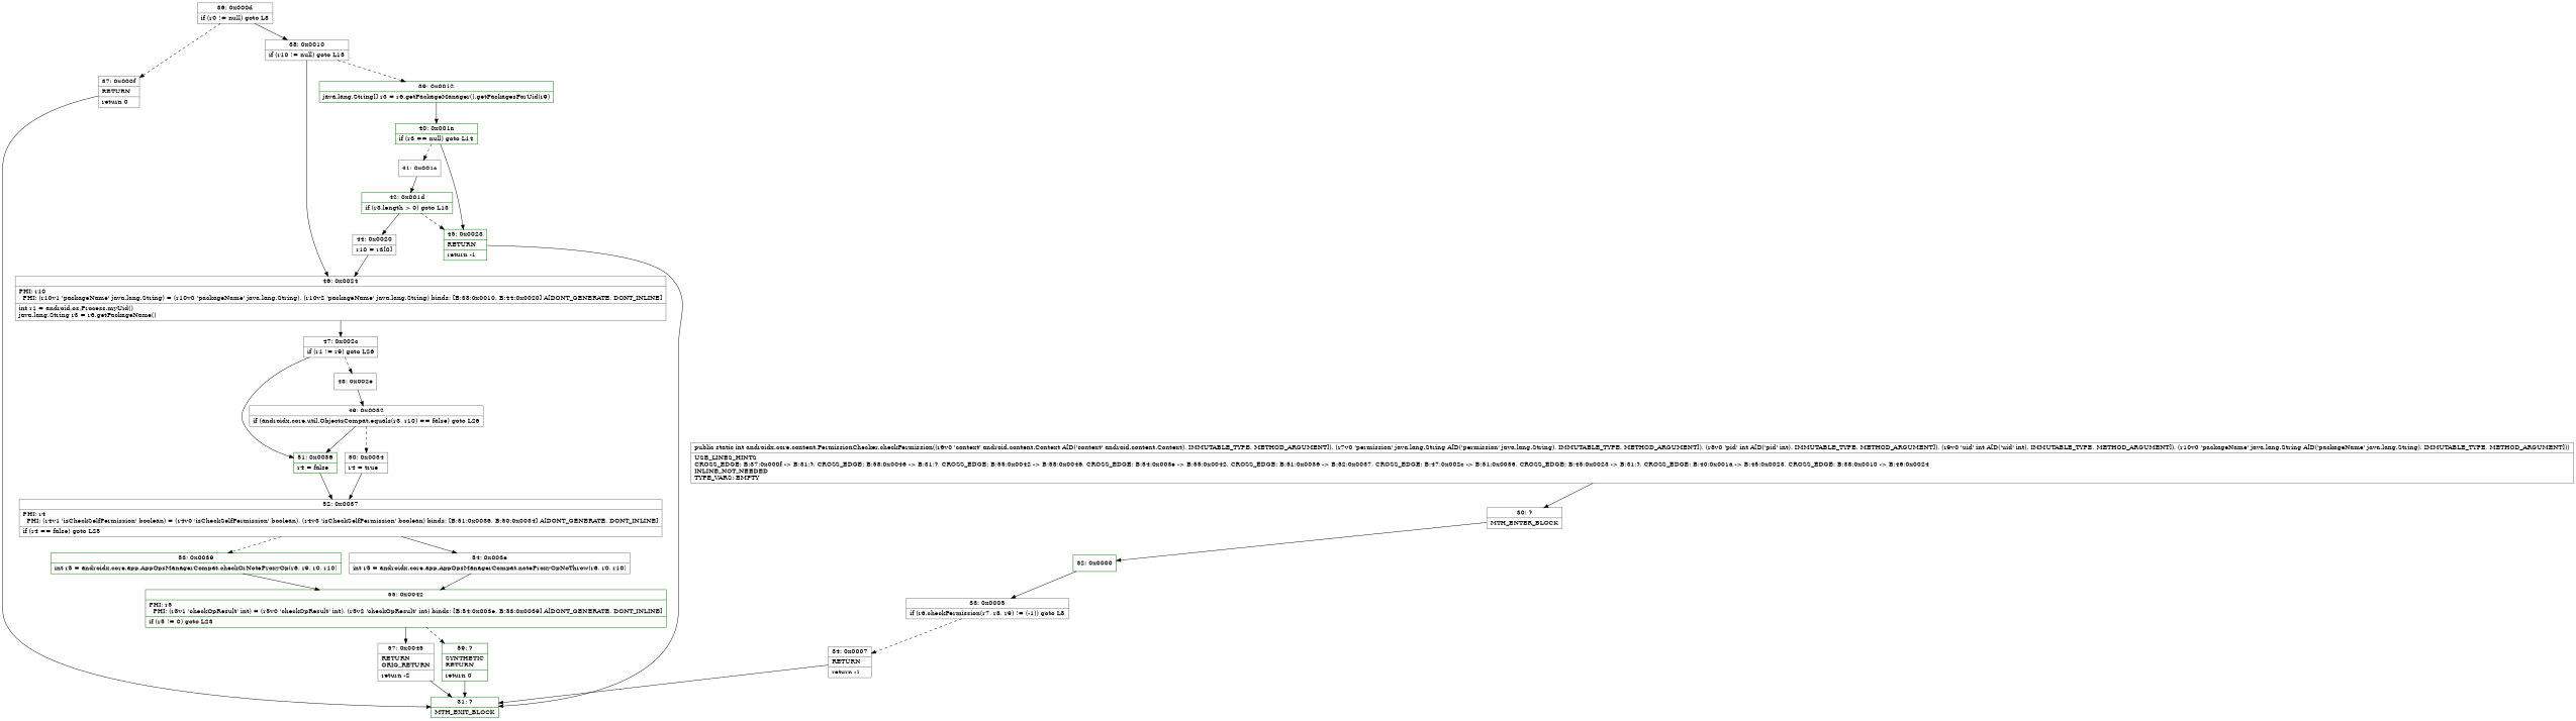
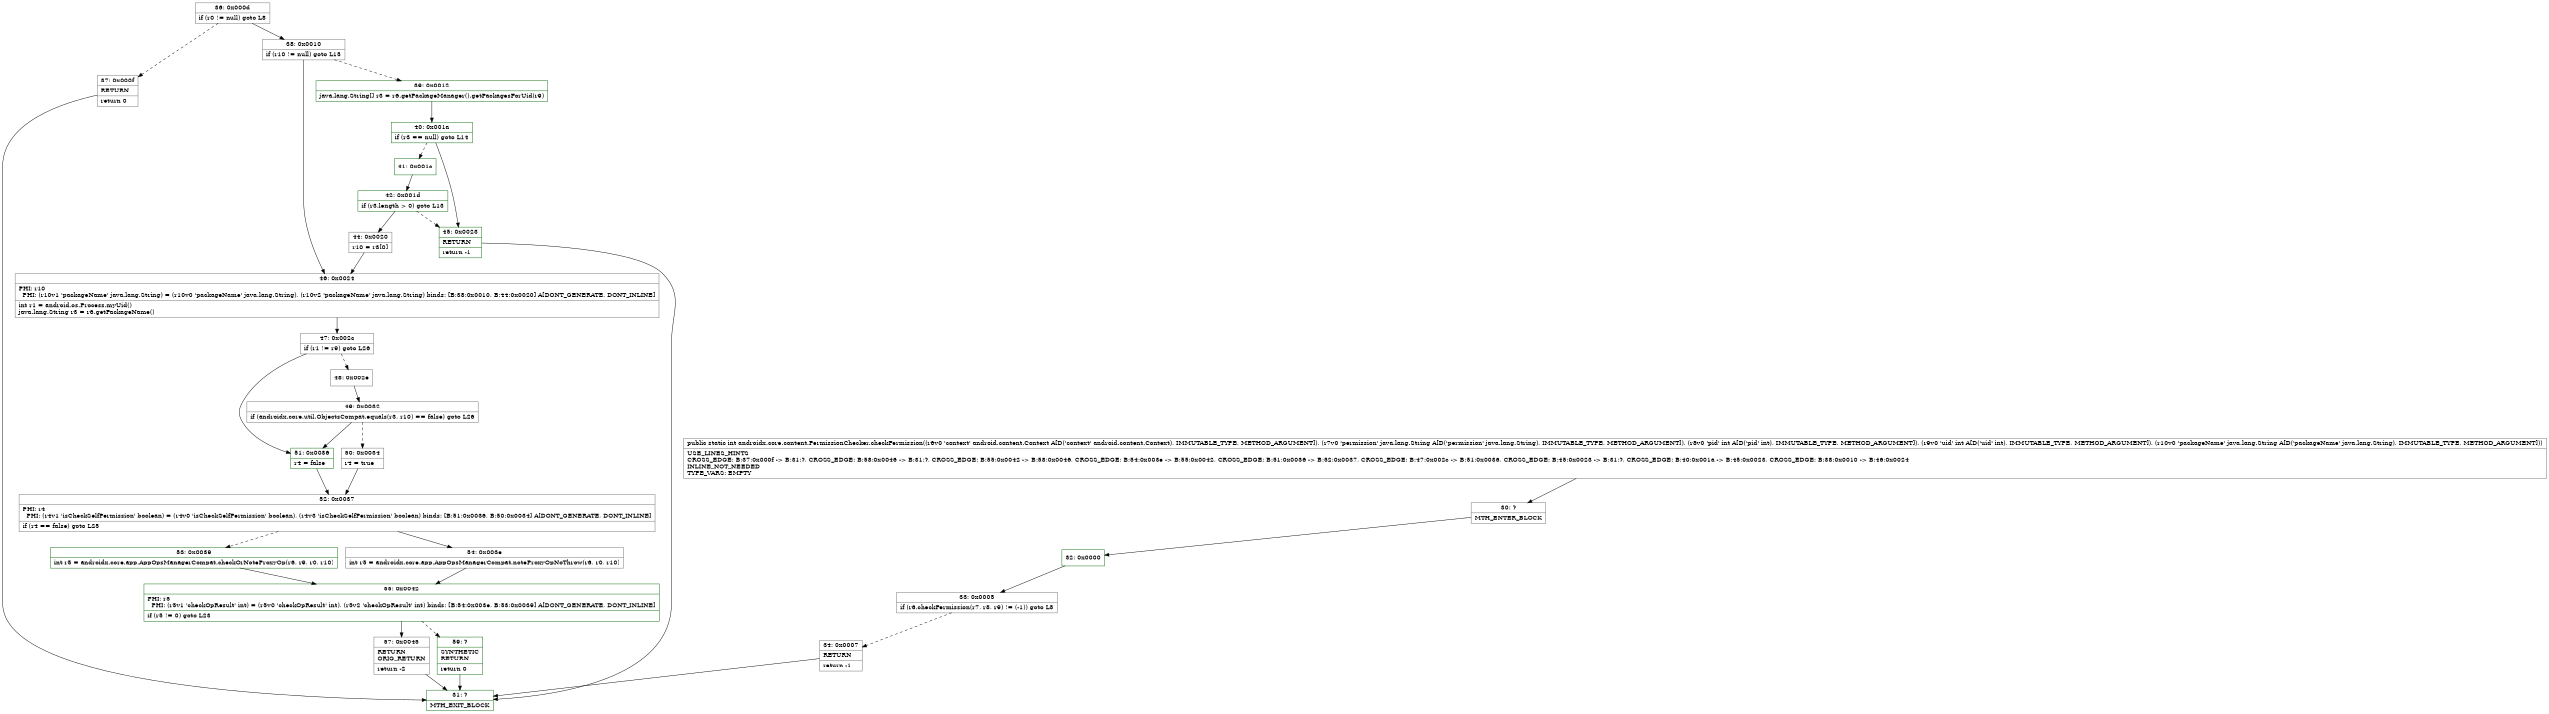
  digraph {
    node [color=gray40 shape=record]
    n1 [label="{30\:\ ?|MTH_ENTER_BLOCK\l}"]
    n2 [color=darkgreen label="{32\:\ 0x0000}"]
    n3 [label="{33\:\ 0x0005|if (r6.checkPermission(r7, r8, r9) != (\-1)) goto L5\l}"]
    n4 [label="{34\:\ 0x0007|RETURN\l|return \-1\l}"]
    n5 [color=darkgreen label="{31\:\ ?|MTH_EXIT_BLOCK\l}"]
    n6 [label="{36\:\ 0x000d|if (r0 != null) goto L8\l}"]
    n7 [label="{37\:\ 0x000f|RETURN\l|return 0\l}"]
    n8 [label="{38\:\ 0x0010|if (r10 != null) goto L15\l}"]
    n9 [color=darkgreen label="{39\:\ 0x0012|java.lang.String[] r3 = r6.getPackageManager().getPackagesForUid(r9)\l}"]
    n10 [label="{46\:\ 0x0024|PHI: r10 \l  PHI: (r10v1 'packageName' java.lang.String) = (r10v0 'packageName' java.lang.String), (r10v2 'packageName' java.lang.String) binds: [B:38:0x0010, B:44:0x0020] A[DONT_GENERATE, DONT_INLINE]\l|int r1 = android.os.Process.myUid()\ljava.lang.String r3 = r6.getPackageName()\l}"]
    n11 [color=darkgreen label="{40\:\ 0x001a|if (r3 == null) goto L14\l}"]
    n12 [label="{47\:\ 0x002c|if (r1 != r9) goto L26\l}"]
-   n13 [label="{41\:\ 0x001c}"]
+   n13 [color=darkgreen label="{41\:\ 0x001c}"]
    n14 [color=darkgreen label="{45\:\ 0x0023|RETURN\l|return \-1\l}"]
    n15 [color=darkgreen label="{42\:\ 0x001d|if (r3.length \> 0) goto L13\l}"]
    n16 [label="{44\:\ 0x0020|r10 = r3[0]\l}"]
    n17 [label="{48\:\ 0x002e}"]
    n18 [color=darkgreen label="{51\:\ 0x0036|r4 = false\l}"]
    n19 [label="{49\:\ 0x0032|if (androidx.core.util.ObjectsCompat.equals(r3, r10) == false) goto L26\l}"]
    n20 [label="{52\:\ 0x0037|PHI: r4 \l  PHI: (r4v1 'isCheckSelfPermission' boolean) = (r4v0 'isCheckSelfPermission' boolean), (r4v3 'isCheckSelfPermission' boolean) binds: [B:51:0x0036, B:50:0x0034] A[DONT_GENERATE, DONT_INLINE]\l|if (r4 == false) goto L25\l}"]
    n21 [label="{50\:\ 0x0034|r4 = true\l}"]
    n22 [color=darkgreen label="{53\:\ 0x0039|int r5 = androidx.core.app.AppOpsManagerCompat.checkOrNoteProxyOp(r6, r9, r0, r10)\l}"]
    n23 [label="{54\:\ 0x003e|int r5 = androidx.core.app.AppOpsManagerCompat.noteProxyOpNoThrow(r6, r0, r10)\l}"]
    n24 [color=darkgreen label="{55\:\ 0x0042|PHI: r5 \l  PHI: (r5v1 'checkOpResult' int) = (r5v0 'checkOpResult' int), (r5v2 'checkOpResult' int) binds: [B:54:0x003e, B:53:0x0039] A[DONT_GENERATE, DONT_INLINE]\l|if (r5 != 0) goto L23\l}"]
    n25 [label="{57\:\ 0x0045|RETURN\lORIG_RETURN\l|return \-2\l}"]
    n26 [color=darkgreen label="{59\:\ ?|SYNTHETIC\lRETURN\l|return 0\l}"]
    n27 [label="{public static int androidx.core.content.PermissionChecker.checkPermission((r6v0 'context' android.content.Context A[D('context' android.content.Context), IMMUTABLE_TYPE, METHOD_ARGUMENT]), (r7v0 'permission' java.lang.String A[D('permission' java.lang.String), IMMUTABLE_TYPE, METHOD_ARGUMENT]), (r8v0 'pid' int A[D('pid' int), IMMUTABLE_TYPE, METHOD_ARGUMENT]), (r9v0 'uid' int A[D('uid' int), IMMUTABLE_TYPE, METHOD_ARGUMENT]), (r10v0 'packageName' java.lang.String A[D('packageName' java.lang.String), IMMUTABLE_TYPE, METHOD_ARGUMENT]))  | USE_LINES_HINTS\lCROSS_EDGE: B:37:0x000f \-\> B:31:?, CROSS_EDGE: B:58:0x0046 \-\> B:31:?, CROSS_EDGE: B:55:0x0042 \-\> B:58:0x0046, CROSS_EDGE: B:54:0x003e \-\> B:55:0x0042, CROSS_EDGE: B:51:0x0036 \-\> B:52:0x0037, CROSS_EDGE: B:47:0x002c \-\> B:51:0x0036, CROSS_EDGE: B:45:0x0023 \-\> B:31:?, CROSS_EDGE: B:40:0x001a \-\> B:45:0x0023, CROSS_EDGE: B:38:0x0010 \-\> B:46:0x0024\lINLINE_NOT_NEEDED\lTYPE_VARS: EMPTY\l}"]
    n1 -> n2
    n2 -> n3
    n3 -> n4 [style=dashed]
    n4 -> n5
    n6 -> n7 [style=dashed]
    n6 -> n8
    n7 -> n5
    n8 -> n9 [style=dashed]
    n8 -> n10
    n9 -> n11
    n10 -> n12
    n11 -> n13 [style=dashed]
    n11 -> n14
    n12 -> n17 [style=dashed]
    n12 -> n18
    n13 -> n15
    n14 -> n5
    n15 -> n14 [style=dashed]
    n15 -> n16
    n16 -> n10
    n17 -> n19
    n18 -> n20
    n19 -> n18
    n19 -> n21 [style=dashed]
    n20 -> n22 [style=dashed]
    n20 -> n23
    n21 -> n20
    n22 -> n24
    n23 -> n24
    n24 -> n25
    n24 -> n26 [style=dashed]
    n25 -> n5
    n26 -> n5
    n27 -> n1
  }
